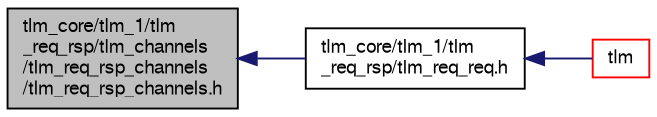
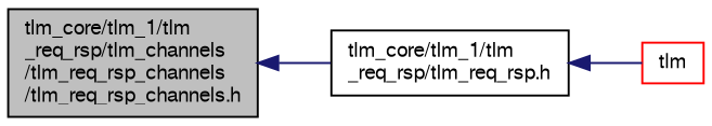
  digraph {
    rankdir=LR
    node [color=black fillcolor=white fontname=FreeSans fontsize=10 shape=record style=filled]
    edge [color=midnightblue dir=back fontname=FreeSans fontsize=10 labelfontname=FreeSans labelfontsize=10 style=solid]
    n1 [fillcolor=grey75 fontcolor=black height=0.2 label="tlm_core/tlm_1/tlm\l_req_rsp/tlm_channels\l/tlm_req_rsp_channels\l/tlm_req_rsp_channels.h" width=0.4]
-   n2 [height=0.2 label="tlm_core/tlm_1/tlm\l_req_rsp/tlm_req_req.h" width=0.4]
+   n2 [height=0.2 label="tlm_core/tlm_1/tlm\l_req_rsp/tlm_req_rsp.h" width=0.4]
    n3 [color=red height=0.2 label=tlm width=0.4]
    n1 -> n2
    n2 -> n3
  }
